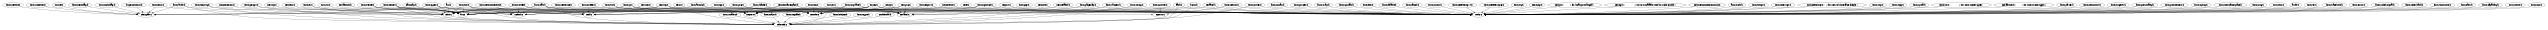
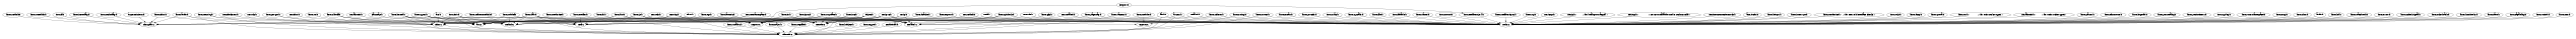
  digraph {
    clusterrank=local
    fontname=Helvetica
    fontsize=16
    "linux/types.h"
    "avc.c"
    "netif.c"
    "netlink.c"
    "netnode.c"
    "netport.c"
    "nlmsgtab.c"
    "xfrm.c"
    "selinuxfs.c"
    "linux/stddef.h"
    "linux/kernel.h"
    "hooks.c"
    "linux/slab.h"
    "linux/fs.h"
    "linux/dcache.h"
    "linux/init.h"
    "linux/skbuff.h"
    "linux/percpu.h"
    "linux/list.h"
    "net/sock.h"
    "netlabel.c"
    "linux/un.h"
    "net/af_unix.h"
    "linux/ip.h"
    "linux/audit.h"
    "linux/ipv6.h"
    "net/ipv6.h"
    "avc.h"
    "avc_ss.h"
    "classmap.h"
    "linux/module.h"
    "exports.c"
    "linux/selinux.h"
    "security.h"
    "linux/kd.h"
    "linux/tracehook.h"
    "linux/errno.h"
    "linux/sched/signal.h"
    "linux/sched/task.h"
    "linux/lsm_hooks.h"
    "linux/xattr.h"
    "linux/capability.h"
    "linux/unistd.h"
    "linux/mm.h"
    "linux/mman.h"
    "linux/pagemap.h"
    "linux/proc_fs.h"
    "linux/swap.h"
    "linux/spinlock.h"
    "linux/syscalls.h"
    "linux/file.h"
    "linux/fdtable.h"
    "linux/namei.h"
    "linux/mount.h"
    "linux/netfilter_ipv4.h"
    "linux/netfilter_ipv6.h"
    "linux/tty.h"
    "net/icmp.h"
    "net/ip.h>		/* for local_port_range[] *"
    "net/tcp.h>		/* struct or_callable used in sock_rcv_skb *"
    "net/inet_connection_sock.h"
    "net/net_namespace.h"
    "net/netlabel.h"
    "linux/uaccess.h"
    "asm/ioctls.h"
    "linux/atomic.h"
    "linux/bitops.h"
    "linux/interrupt.h"
    "linux/netdevice.h>	/* for network interface checks *"
    "net/netlink.h"
    "linux/tcp.h"
    "linux/udp.h"
    "linux/dccp.h"
    "linux/quota.h"
    "linux/un.h>		/* for Unix socket types *"
    "net/af_unix.h>	/* for Unix socket types *"
    "linux/parser.h"
    "linux/nfs_mount.h"
    "linux/hugetlb.h"
    "linux/personality.h"
    "linux/string.h"
    "linux/mutex.h"
    "linux/posix-timers.h"
    "linux/syslog.h"
    "linux/user_namespace.h"
    "linux/export.h"
    "linux/msg.h"
    "linux/shm.h"
    "objsec.h"
    "netif.h"
    "netnode.h"
    "netport.h"
    "xfrm.h"
    "netlabel.h"
    "audit.h"
    "linux/notifier.h"
    "linux/netdevice.h"
    "linux/rcupdate.h"
    "linux/gfp.h"
    "net/ip.h"
    "linux/selinux_netlink.h"
    "linux/in.h"
    "linux/in6.h"
    "linux/netlink.h"
    "linux/rtnetlink.h"
    "linux/if.h"
    "linux/inet_diag.h"
    "linux/xfrm.h"
    "linux/sock_diag.h"
    "flask.h"
    "av_permissions.h"
    "linux/vmalloc.h"
    "linux/security.h"
    "linux/major.h"
    "linux/seq_file.h"
    "linux/kobject.h"
    "linux/ctype.h"
    "conditional.h"
    "net/xfrm.h"
    "net/checksum.h"
    "net/udp.h"
    "linux/types.h" -> "avc.c"
    "linux/types.h" -> "netif.c"
    "linux/types.h" -> "netlink.c"
    "linux/types.h" -> "netnode.c"
    "linux/types.h" -> "netport.c"
    "linux/types.h" -> "nlmsgtab.c"
    "linux/types.h" -> "xfrm.c"
    "xfrm.c" -> "selinuxfs.c"
    "linux/stddef.h" -> "avc.c"
    "linux/stddef.h" -> "netif.c"
    "linux/stddef.h" -> "netlink.c"
    "linux/kernel.h" -> "avc.c"
    "linux/kernel.h" -> "netif.c"
    "linux/kernel.h" -> "netlink.c"
    "linux/kernel.h" -> "nlmsgtab.c"
    "linux/kernel.h" -> "xfrm.c"
    "linux/kernel.h" -> "selinuxfs.c"
    "linux/kernel.h" -> "hooks.c"
    "linux/slab.h" -> "avc.c"
    "linux/slab.h" -> "netif.c"
    "linux/slab.h" -> "netlink.c"
    "linux/slab.h" -> "netnode.c"
    "linux/slab.h" -> "netport.c"
    "linux/slab.h" -> "xfrm.c"
    "linux/slab.h" -> "selinuxfs.c"
    "linux/slab.h" -> "hooks.c"
    "linux/fs.h" -> "avc.c"
    "linux/fs.h" -> "selinuxfs.c"
    "linux/dcache.h" -> "avc.c"
    "linux/dcache.h" -> "hooks.c"
    "linux/init.h" -> "avc.c"
    "linux/init.h" -> "netif.c"
    "linux/init.h" -> "netlink.c"
    "linux/init.h" -> "xfrm.c"
    "linux/init.h" -> "selinuxfs.c"
    "linux/init.h" -> "hooks.c"
    "linux/skbuff.h" -> "avc.c"
    "linux/skbuff.h" -> "netlink.c"
    "linux/skbuff.h" -> "xfrm.c"
    "linux/percpu.h" -> "avc.c"
    "linux/percpu.h" -> "selinuxfs.c"
    "linux/list.h" -> "avc.c"
    "linux/list.h" -> "netif.c"
    "linux/list.h" -> "netnode.c"
    "linux/list.h" -> "netport.c"
    "net/sock.h" -> "avc.c"
    "net/sock.h" -> "netlabel.c"
    "linux/un.h" -> "avc.c"
    "net/af_unix.h" -> "avc.c"
    "linux/ip.h" -> "avc.c"
    "linux/ip.h" -> "netnode.c"
    "linux/ip.h" -> "netport.c"
    "linux/ip.h" -> "xfrm.c"
    "linux/ip.h" -> "netlabel.c"
    "linux/audit.h" -> "avc.c"
    "linux/audit.h" -> "nlmsgtab.c"
    "linux/audit.h" -> "selinuxfs.c"
    "linux/ipv6.h" -> "avc.c"
    "linux/ipv6.h" -> "netnode.c"
    "linux/ipv6.h" -> "netport.c"
    "linux/ipv6.h" -> "netlabel.c"
    "net/ipv6.h" -> "avc.c"
    "net/ipv6.h" -> "netnode.c"
    "net/ipv6.h" -> "netport.c"
    "net/ipv6.h" -> "hooks.c"
    "net/ipv6.h" -> "netlabel.c"
    "avc.h" -> "avc.c"
    "avc.h" -> "xfrm.c"
    "avc.h" -> "hooks.c"
    "avc_ss.h" -> "avc.c"
    "avc_ss.h" -> "selinuxfs.c"
    "avc_ss.h" -> "hooks.c"
    "classmap.h" -> "avc.c"
    "linux/module.h" -> "exports.c"
    "linux/selinux.h" -> "hooks.c"
    "linux/selinux.h" -> "exports.c"
    "security.h" -> "netif.c"
    "security.h" -> "netlink.c"
    "security.h" -> "nlmsgtab.c"
    "security.h" -> "selinuxfs.c"
    "security.h" -> "netlabel.c"
    "security.h" -> "exports.c"
    "linux/kd.h" -> "hooks.c"
    "linux/tracehook.h" -> "hooks.c"
    "linux/errno.h" -> "hooks.c"
    "linux/sched/signal.h" -> "hooks.c"
    "linux/sched/task.h" -> "hooks.c"
    "linux/lsm_hooks.h" -> "hooks.c"
    "linux/xattr.h" -> "hooks.c"
    "linux/capability.h" -> "hooks.c"
    "linux/unistd.h" -> "hooks.c"
    "linux/mm.h" -> "hooks.c"
    "linux/mman.h" -> "hooks.c"
    "linux/pagemap.h" -> "selinuxfs.c"
    "linux/pagemap.h" -> "hooks.c"
    "linux/proc_fs.h" -> "hooks.c"
    "linux/swap.h" -> "hooks.c"
    "linux/spinlock.h" -> "netnode.c"
    "linux/spinlock.h" -> "netport.c"
    "linux/spinlock.h" -> "hooks.c"
    "linux/spinlock.h" -> "netlabel.c"
    "linux/syscalls.h" -> "hooks.c"
    "linux/file.h" -> "hooks.c"
    "linux/fdtable.h" -> "hooks.c"
    "linux/namei.h" -> "hooks.c"
    "linux/mount.h" -> "hooks.c"
    "linux/netfilter_ipv4.h" -> "hooks.c"
    "linux/netfilter_ipv6.h" -> "hooks.c"
    "linux/tty.h" -> "hooks.c"
    "net/icmp.h" -> "hooks.c"
    "net/ip.h>		/* for local_port_range[] *" -> "hooks.c"
    "net/tcp.h>		/* struct or_callable used in sock_rcv_skb *" -> "hooks.c"
    "net/inet_connection_sock.h" -> "hooks.c"
    "net/net_namespace.h" -> "netif.c"
    "net/net_namespace.h" -> "netlink.c"
    "net/net_namespace.h" -> "hooks.c"
    "net/netlabel.h" -> "hooks.c"
    "net/netlabel.h" -> "netlabel.c"
    "linux/uaccess.h" -> "selinuxfs.c"
    "linux/uaccess.h" -> "hooks.c"
    "asm/ioctls.h" -> "hooks.c"
    "linux/atomic.h" -> "xfrm.c"
    "linux/atomic.h" -> "hooks.c"
    "linux/bitops.h" -> "hooks.c"
    "linux/interrupt.h" -> "hooks.c"
    "linux/netdevice.h>	/* for network interface checks *" -> "hooks.c"
    "net/netlink.h" -> "netlink.c"
    "net/netlink.h" -> "hooks.c"
    "linux/tcp.h" -> "xfrm.c"
    "linux/tcp.h" -> "hooks.c"
    "linux/udp.h" -> "hooks.c"
    "linux/dccp.h" -> "hooks.c"
    "linux/quota.h" -> "hooks.c"
    "linux/un.h>		/* for Unix socket types *" -> "hooks.c"
    "net/af_unix.h>	/* for Unix socket types *" -> "hooks.c"
    "linux/parser.h" -> "hooks.c"
    "linux/nfs_mount.h" -> "hooks.c"
    "linux/hugetlb.h" -> "hooks.c"
    "linux/personality.h" -> "hooks.c"
    "linux/string.h" -> "selinuxfs.c"
    "linux/string.h" -> "hooks.c"
    "linux/mutex.h" -> "selinuxfs.c"
    "linux/mutex.h" -> "hooks.c"
    "linux/posix-timers.h" -> "hooks.c"
    "linux/syslog.h" -> "hooks.c"
    "linux/user_namespace.h" -> "hooks.c"
    "linux/export.h" -> "netlink.c"
    "linux/export.h" -> "hooks.c"
    "linux/msg.h" -> "hooks.c"
    "linux/shm.h" -> "hooks.c"
    "objsec.h" -> "netif.c"
    "objsec.h" -> "netnode.c"
    "objsec.h" -> "netport.c"
    "objsec.h" -> "xfrm.c"
    "objsec.h" -> "selinuxfs.c"
    "objsec.h" -> "hooks.c"
    "objsec.h" -> "netlabel.c"
    "netif.h" -> "netif.c"
    "netif.h" -> "hooks.c"
    "netnode.h" -> "netnode.c"
    "netnode.h" -> "hooks.c"
    "netport.h" -> "netport.c"
-   "netport.h" -> "hooks.c"
+   "netport.h" -> "linux/netfilter_ipv4.h"
    "xfrm.h" -> "xfrm.c"
    "xfrm.h" -> "hooks.c"
    "netlabel.h" -> "hooks.c"
    "netlabel.h" -> "netlabel.c"
    "audit.h" -> "hooks.c"
    "linux/notifier.h" -> "netif.c"
    "linux/netdevice.h" -> "netif.c"
    "linux/rcupdate.h" -> "netif.c"
    "linux/rcupdate.h" -> "netnode.c"
    "linux/rcupdate.h" -> "netport.c"
    "linux/rcupdate.h" -> "netlabel.c"
    "linux/gfp.h" -> "netlabel.c"
    "net/ip.h" -> "netnode.c"
    "net/ip.h" -> "netport.c"
    "net/ip.h" -> "netlabel.c"
    "linux/selinux_netlink.h" -> "netlink.c"
    "linux/in.h" -> "netnode.c"
    "linux/in.h" -> "netport.c"
    "linux/in6.h" -> "netnode.c"
    "linux/in6.h" -> "netport.c"
    "linux/netlink.h" -> "nlmsgtab.c"
    "linux/rtnetlink.h" -> "nlmsgtab.c"
    "linux/if.h" -> "nlmsgtab.c"
    "linux/inet_diag.h" -> "nlmsgtab.c"
    "linux/xfrm.h" -> "nlmsgtab.c"
    "linux/xfrm.h" -> "xfrm.c"
    "linux/sock_diag.h" -> "nlmsgtab.c"
    "flask.h" -> "nlmsgtab.c"
    "flask.h" -> "selinuxfs.c"
    "flask.h" -> "hooks.c"
    "av_permissions.h" -> "nlmsgtab.c"
    "linux/vmalloc.h" -> "selinuxfs.c"
    "linux/security.h" -> "xfrm.c"
    "linux/security.h" -> "selinuxfs.c"
    "linux/major.h" -> "selinuxfs.c"
    "linux/seq_file.h" -> "selinuxfs.c"
    "linux/kobject.h" -> "selinuxfs.c"
    "linux/ctype.h" -> "selinuxfs.c"
    "conditional.h" -> "selinuxfs.c"
    "net/xfrm.h" -> "xfrm.c"
    "net/checksum.h" -> "xfrm.c"
    "net/udp.h" -> "xfrm.c"
  }
